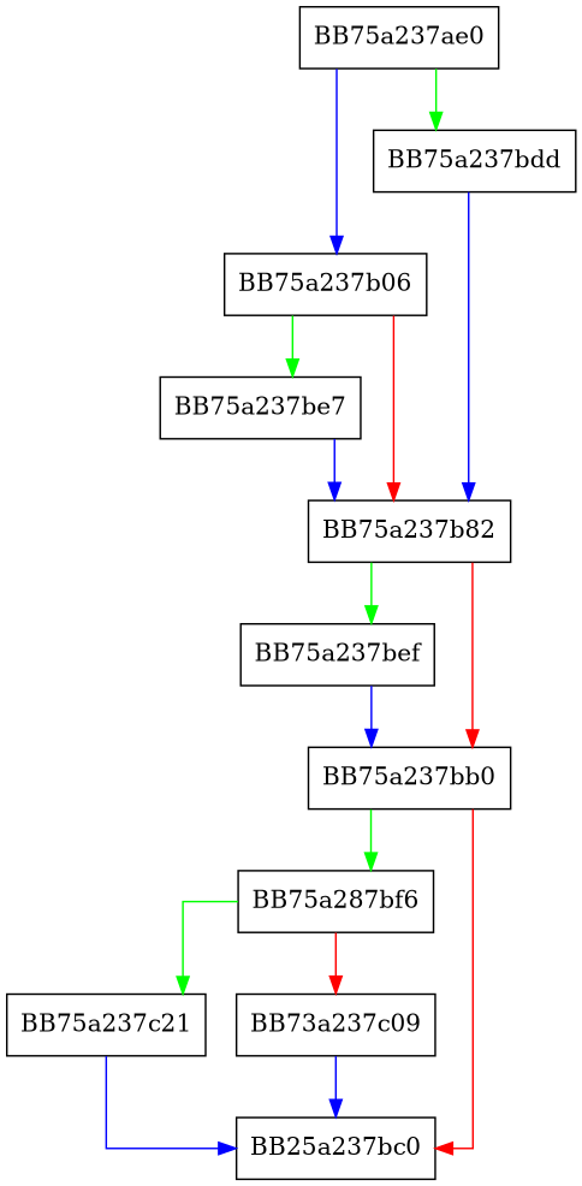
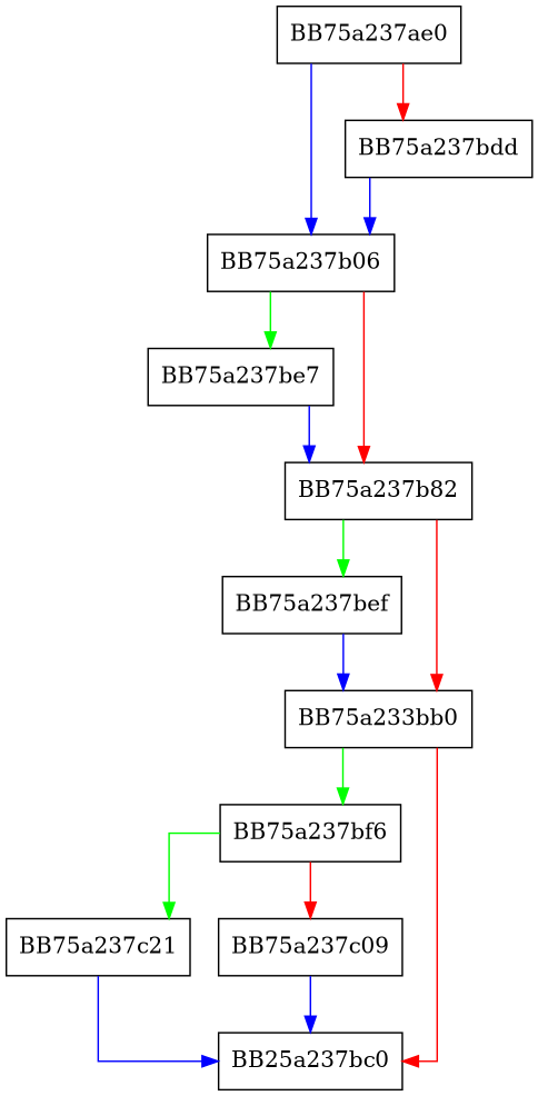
  digraph {
    splines=ortho
    node [shape=box]
    edge [color=blue]
    BB75a237ae0
    BB75a237bdd
    BB75a237b06
    BB75a237be7
    BB75a237b82
    BB75a237bef
-   BB75a237bb0
-   BB75a237bf6 [label=BB75a287bf6]
+   BB75a237bb0 [label=BB75a233bb0]
+   BB75a237bf6
    n9 [label=BB25a237bc0]
    BB75a237c21
-   BB75a237c09 [label=BB73a237c09]
-   BB75a237ae0 -> BB75a237bdd [color=green]
+   BB75a237c09
+   BB75a237ae0 -> BB75a237bdd [color=red]
    BB75a237ae0 -> BB75a237b06
-   BB75a237bdd -> BB75a237b82
+   BB75a237bdd -> BB75a237b06
    BB75a237b06 -> BB75a237be7 [color=green]
    BB75a237b06 -> BB75a237b82 [color=red]
    BB75a237be7 -> BB75a237b82
    BB75a237b82 -> BB75a237bef [color=green]
    BB75a237b82 -> BB75a237bb0 [color=red]
    BB75a237bef -> BB75a237bb0
    BB75a237bb0 -> BB75a237bf6 [color=green]
    BB75a237bb0 -> n9 [color=red]
    BB75a237bf6 -> BB75a237c21 [color=green]
    BB75a237bf6 -> BB75a237c09 [color=red]
    BB75a237c21 -> n9
    BB75a237c09 -> n9
  }
